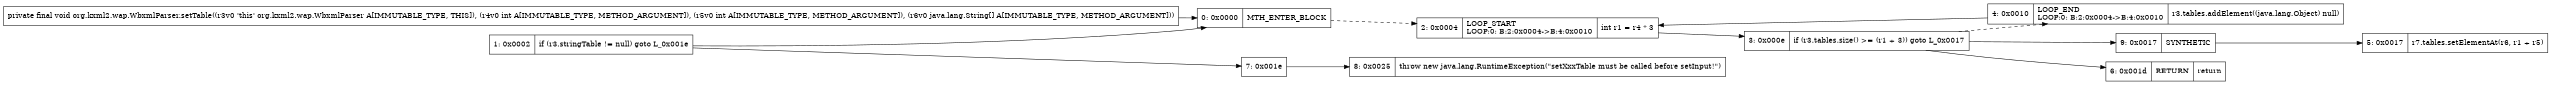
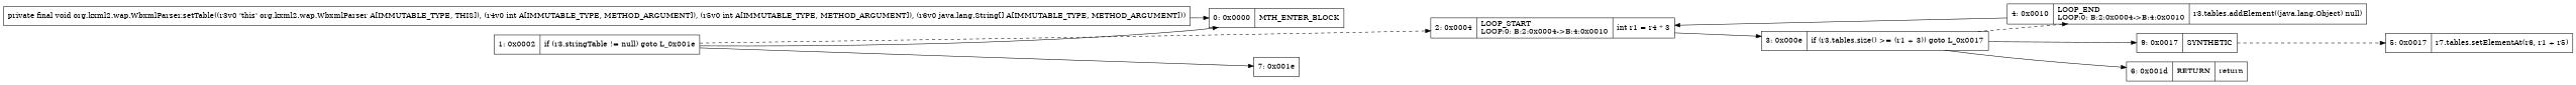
  digraph {
    rankdir=LR
    node [shape=record]
    n1 [label="{0\:\ 0x0000|MTH_ENTER_BLOCK\l}"]
    n2 [label="{1\:\ 0x0002|if (r3.stringTable != null) goto L_0x001e\l}"]
    n3 [label="{2\:\ 0x0004|LOOP_START\lLOOP:0: B:2:0x0004\-\>B:4:0x0010\l|int r1 = r4 * 3\l}"]
    n4 [label="{7\:\ 0x001e}"]
    n5 [label="{3\:\ 0x000e|if (r3.tables.size() \>= (r1 + 3)) goto L_0x0017\l}"]
-   n6 [label="{8\:\ 0x0025|throw new java.lang.RuntimeException(\"setXxxTable must be called before setInput!\")\l}"]
    n7 [label="{4\:\ 0x0010|LOOP_END\lLOOP:0: B:2:0x0004\-\>B:4:0x0010\l|r3.tables.addElement((java.lang.Object) null)\l}"]
    n8 [label="{9\:\ 0x0017|SYNTHETIC\l}"]
    n9 [label="{6\:\ 0x001d|RETURN\l|return\l}"]
    n10 [label="{5\:\ 0x0017|r7.tables.setElementAt(r6, r1 + r5)\l}"]
    n11 [label="{private final void org.kxml2.wap.WbxmlParser.setTable((r3v0 'this' org.kxml2.wap.WbxmlParser A[IMMUTABLE_TYPE, THIS]), (r4v0 int A[IMMUTABLE_TYPE, METHOD_ARGUMENT]), (r5v0 int A[IMMUTABLE_TYPE, METHOD_ARGUMENT]), (r6v0 java.lang.String[] A[IMMUTABLE_TYPE, METHOD_ARGUMENT])) }"]
    n2 -> n1
-   n1 -> n3 [style=dashed]
+   n2 -> n3 [style=dashed]
    n2 -> n4
    n3 -> n5
-   n4 -> n6
    n5 -> n7 [style=dashed]
    n5 -> n8
    n5 -> n9
    n7 -> n3
-   n8 -> n10
+   n8 -> n10 [style=dashed]
    n11 -> n1
  }
